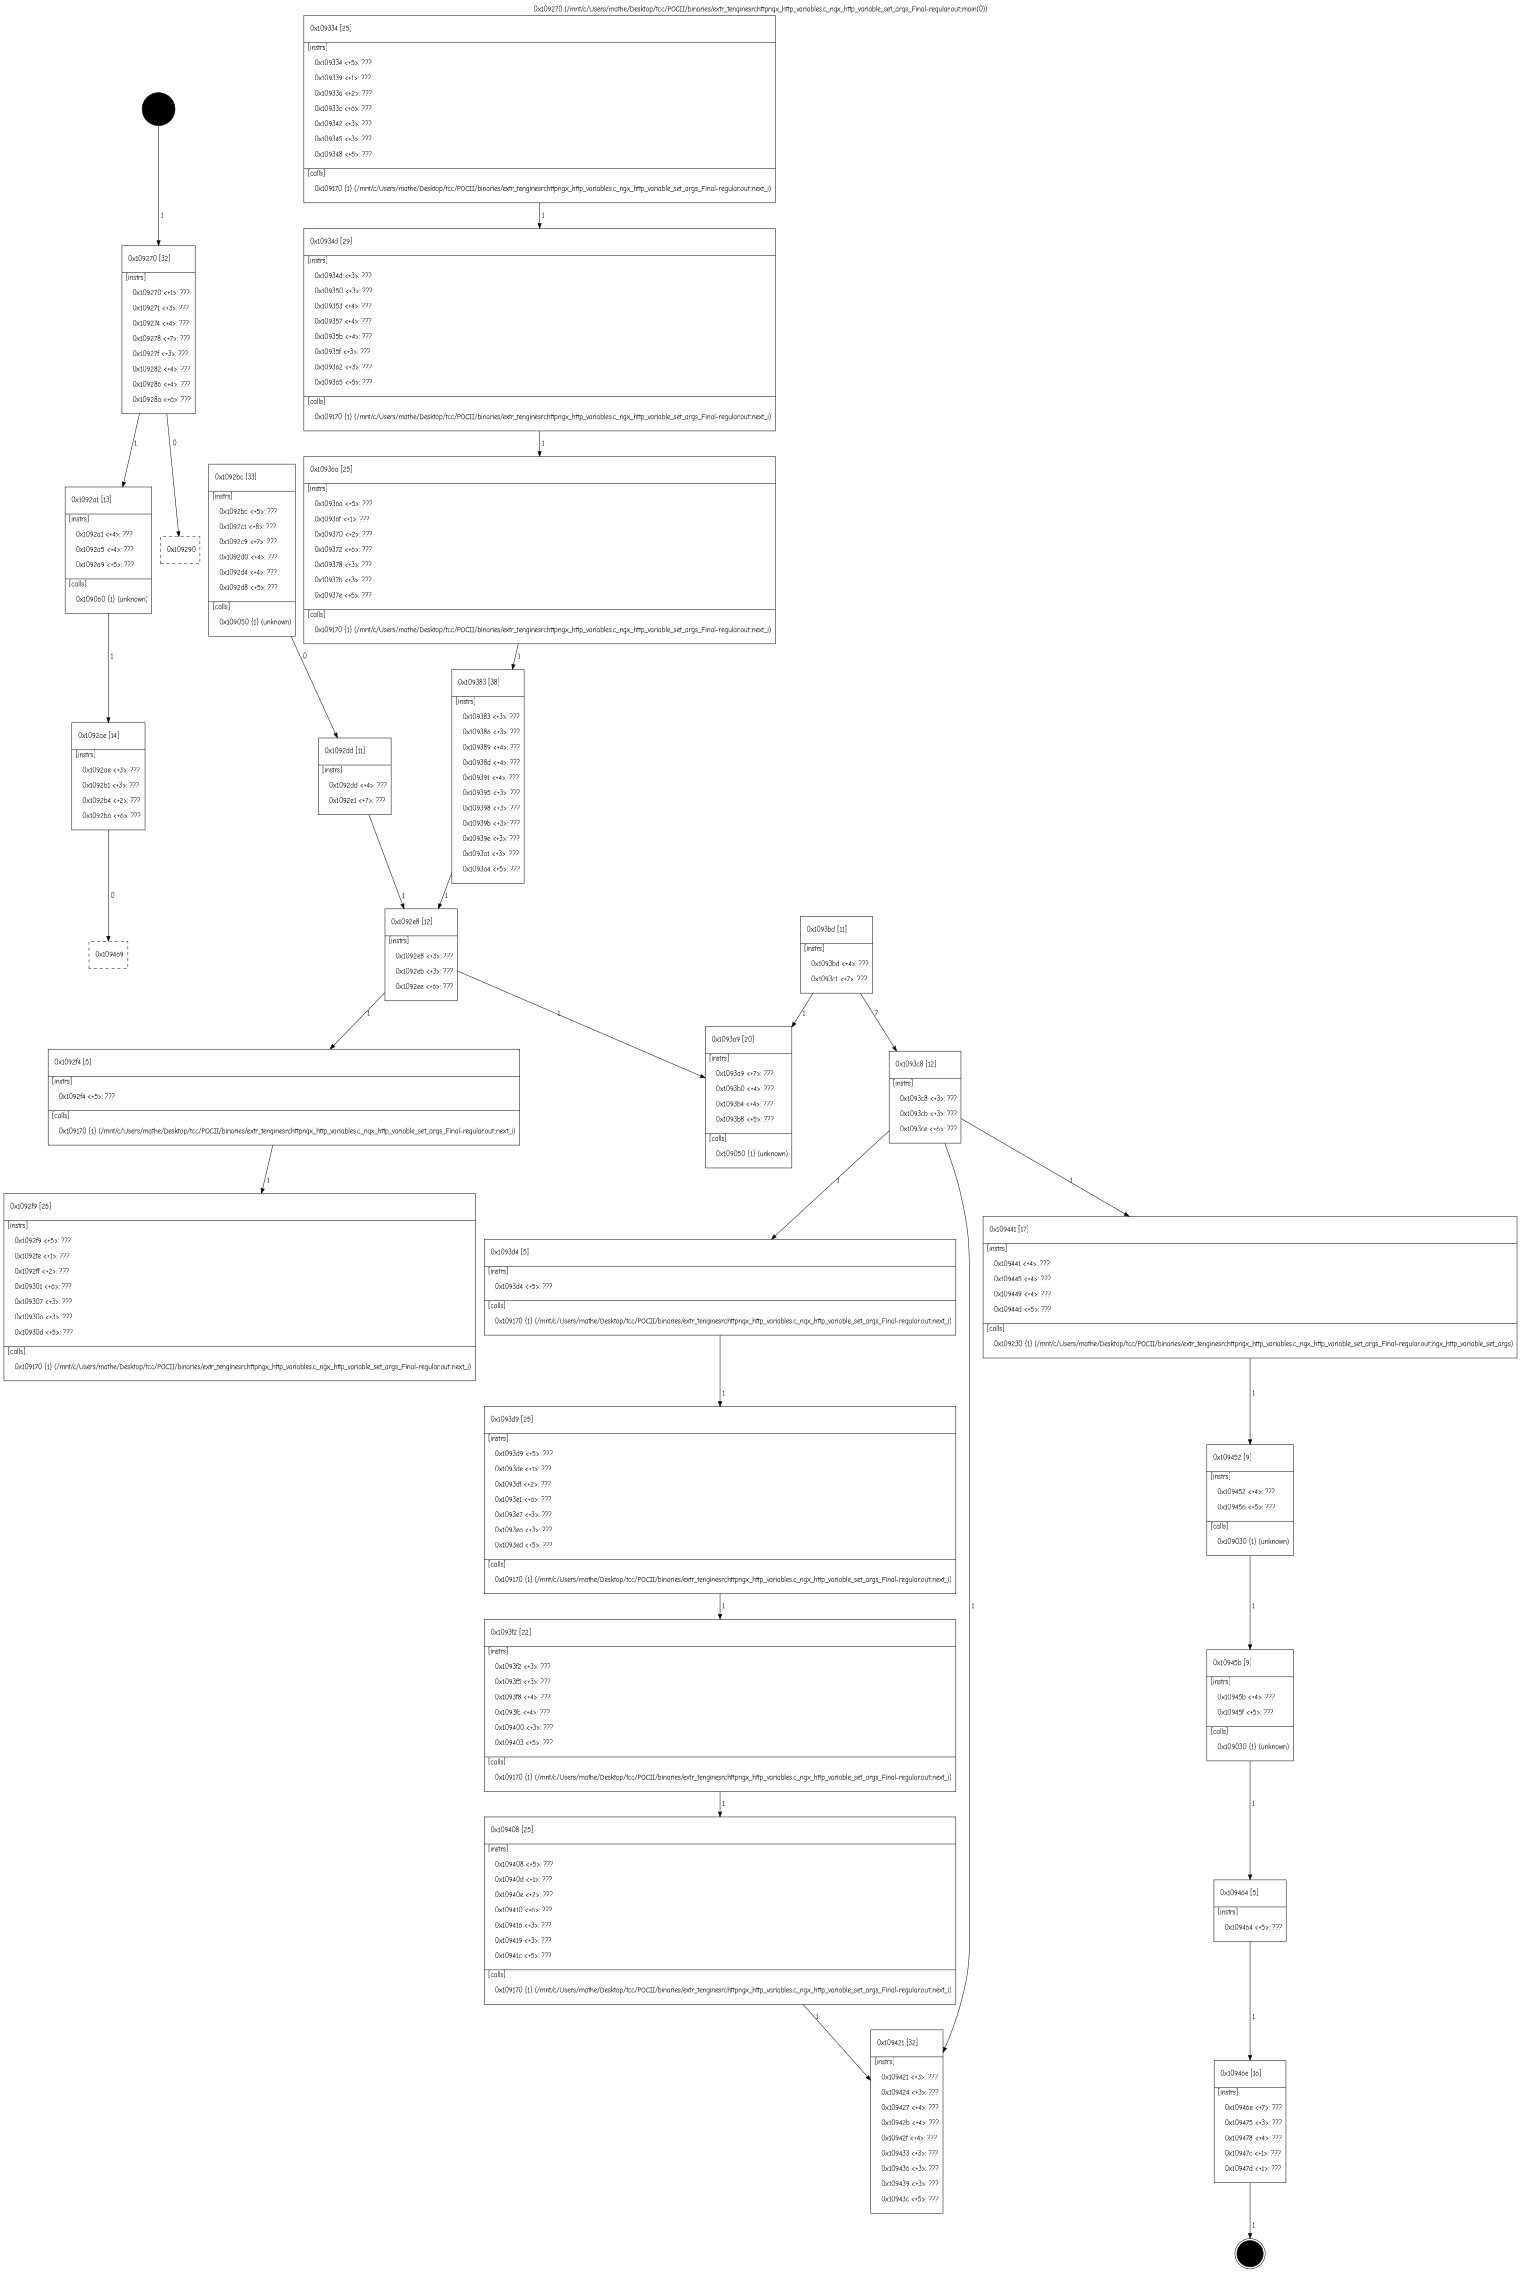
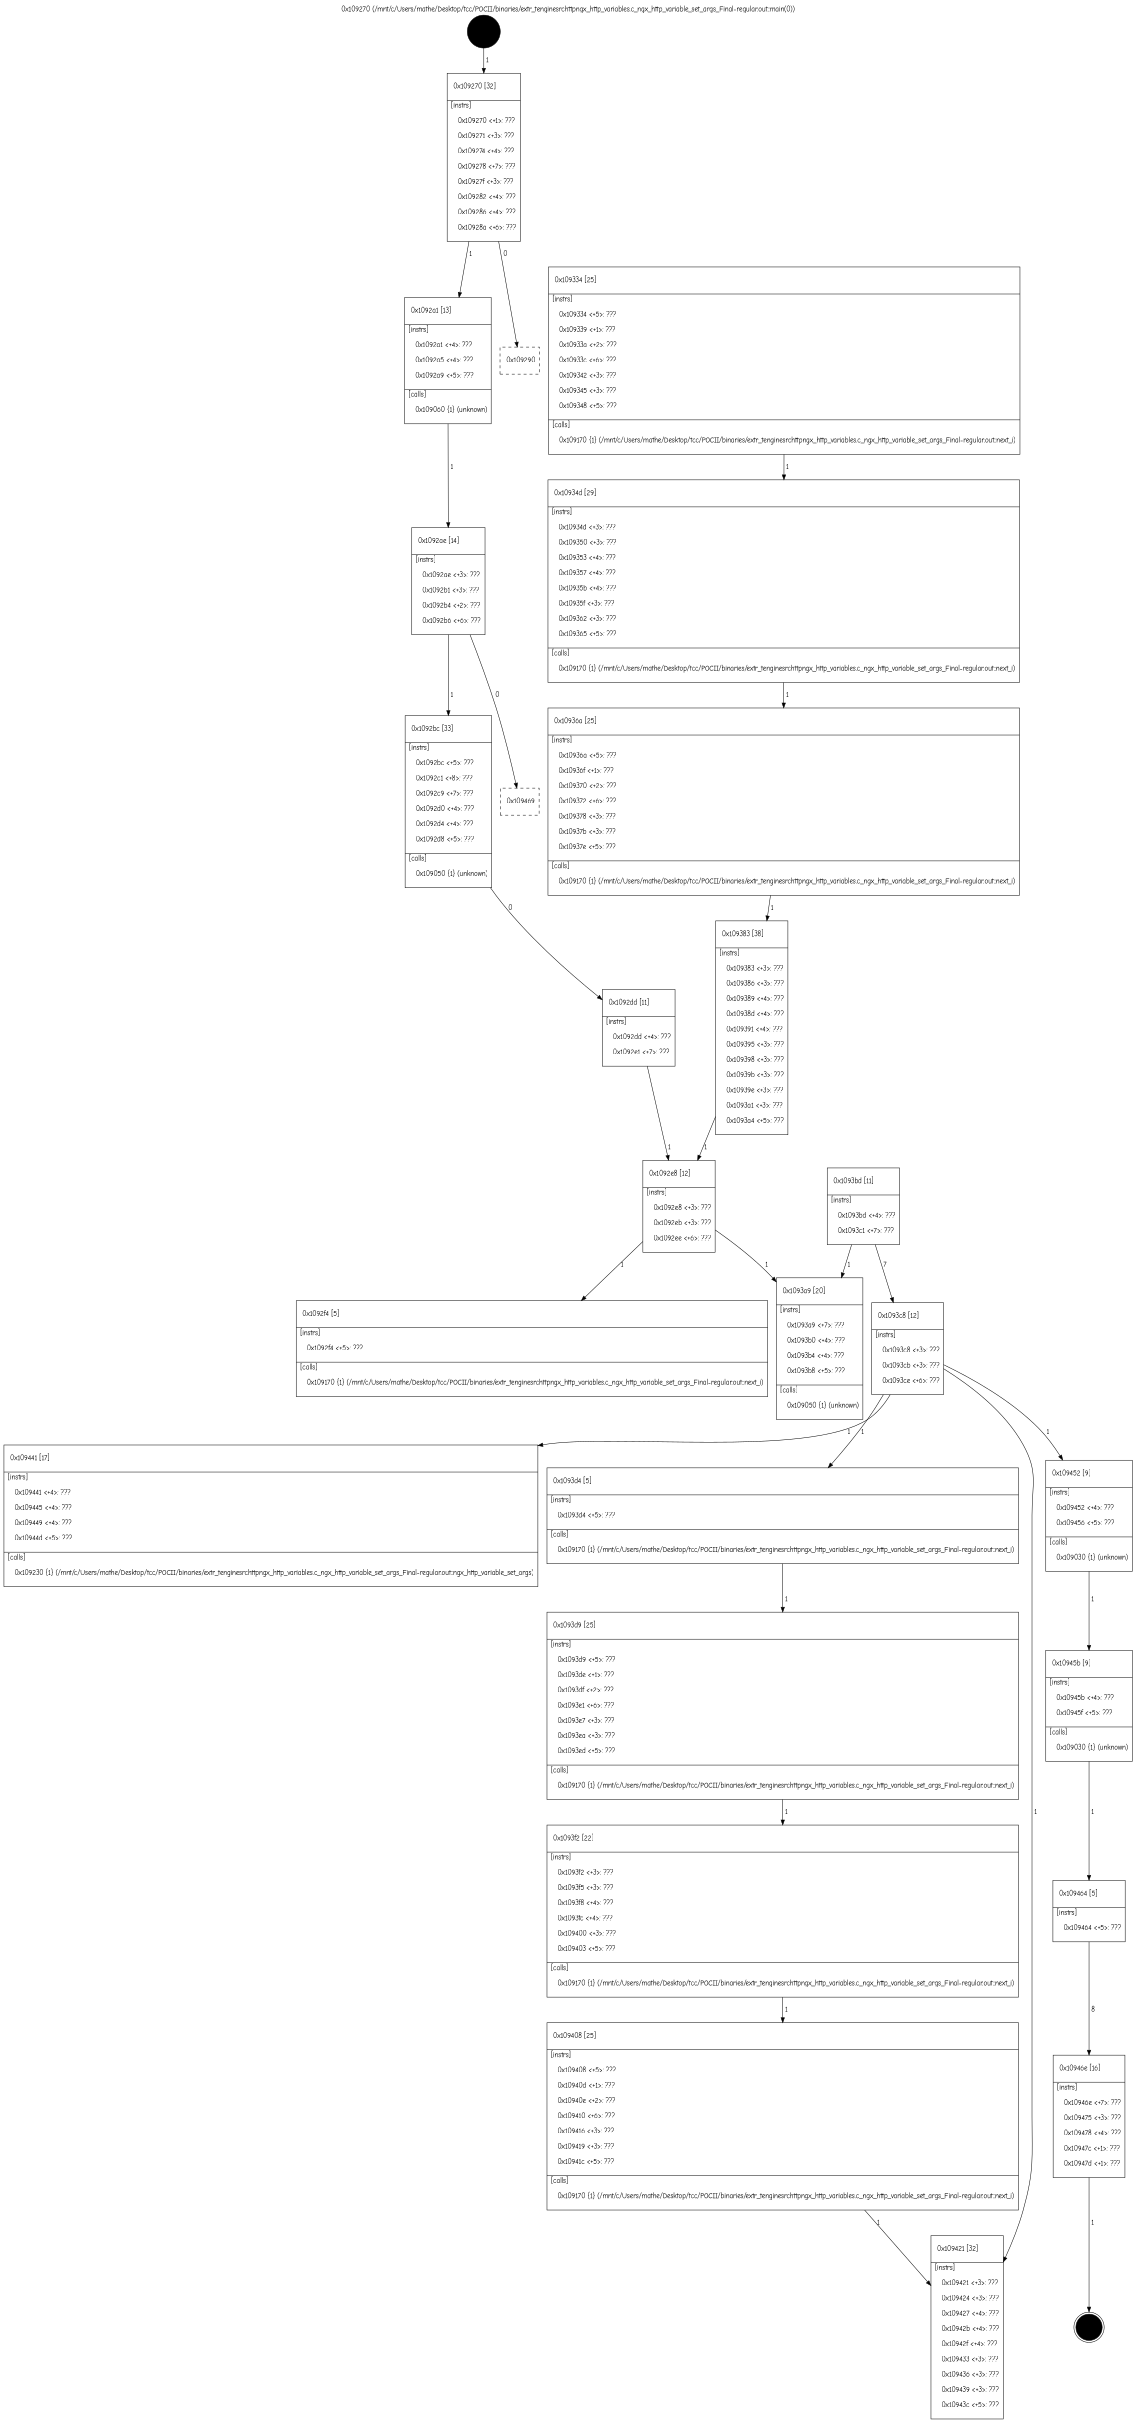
  digraph {
    fontname="Comic Neue"
    label="0x109270 (/mnt/c/Users/mathe/Desktop/tcc/POCII/binaries/extr_tenginesrchttpngx_http_variables.c_ngx_http_variable_set_args_Final-regular.out::main(0))"
    labelloc=t
    node [fontname="Comic Neue" shape=record]
    edge [fontname="Comic Neue"]
    Entry [fillcolor=black height=0.3 shape=circle style=filled width=0.3]
    n2 [label="{\n     0x109270 [32]\l\n     | [instrs]\l\n     &nbsp;&nbsp;0x109270 \<+1\>: ???\l\n     &nbsp;&nbsp;0x109271 \<+3\>: ???\l\n     &nbsp;&nbsp;0x109274 \<+4\>: ???\l\n     &nbsp;&nbsp;0x109278 \<+7\>: ???\l\n     &nbsp;&nbsp;0x10927f \<+3\>: ???\l\n     &nbsp;&nbsp;0x109282 \<+4\>: ???\l\n     &nbsp;&nbsp;0x109286 \<+4\>: ???\l\n     &nbsp;&nbsp;0x10928a \<+6\>: ???\l\n  }"]
    n3 [label="{\n     0x1092a1 [13]\l\n     | [instrs]\l\n     &nbsp;&nbsp;0x1092a1 \<+4\>: ???\l\n     &nbsp;&nbsp;0x1092a5 \<+4\>: ???\l\n     &nbsp;&nbsp;0x1092a9 \<+5\>: ???\l\n     | [calls]\l\n     &nbsp;&nbsp;0x109060 \{1\} (unknown)\l\n  }"]
    n4 [label="{\n     0x109290\l\n  }" style=dashed]
    n5 [label="{\n     0x1092ae [14]\l\n     | [instrs]\l\n     &nbsp;&nbsp;0x1092ae \<+3\>: ???\l\n     &nbsp;&nbsp;0x1092b1 \<+3\>: ???\l\n     &nbsp;&nbsp;0x1092b4 \<+2\>: ???\l\n     &nbsp;&nbsp;0x1092b6 \<+6\>: ???\l\n  }"]
    n6 [label="{\n     0x109469\l\n  }" style=dashed]
    n7 [label="{\n     0x1092bc [33]\l\n     | [instrs]\l\n     &nbsp;&nbsp;0x1092bc \<+5\>: ???\l\n     &nbsp;&nbsp;0x1092c1 \<+8\>: ???\l\n     &nbsp;&nbsp;0x1092c9 \<+7\>: ???\l\n     &nbsp;&nbsp;0x1092d0 \<+4\>: ???\l\n     &nbsp;&nbsp;0x1092d4 \<+4\>: ???\l\n     &nbsp;&nbsp;0x1092d8 \<+5\>: ???\l\n     | [calls]\l\n     &nbsp;&nbsp;0x109050 \{1\} (unknown)\l\n  }"]
    n8 [label="{\n     0x1092dd [11]\l\n     | [instrs]\l\n     &nbsp;&nbsp;0x1092dd \<+4\>: ???\l\n     &nbsp;&nbsp;0x1092e1 \<+7\>: ???\l\n  }"]
    n9 [label="{\n     0x1092e8 [12]\l\n     | [instrs]\l\n     &nbsp;&nbsp;0x1092e8 \<+3\>: ???\l\n     &nbsp;&nbsp;0x1092eb \<+3\>: ???\l\n     &nbsp;&nbsp;0x1092ee \<+6\>: ???\l\n  }"]
    Exit [fillcolor=black height=0.3 peripheries=2 shape=circle style=filled width=0.3]
    n11 [label="{\n     0x1093a9 [20]\l\n     | [instrs]\l\n     &nbsp;&nbsp;0x1093a9 \<+7\>: ???\l\n     &nbsp;&nbsp;0x1093b0 \<+4\>: ???\l\n     &nbsp;&nbsp;0x1093b4 \<+4\>: ???\l\n     &nbsp;&nbsp;0x1093b8 \<+5\>: ???\l\n     | [calls]\l\n     &nbsp;&nbsp;0x109050 \{1\} (unknown)\l\n  }"]
    n12 [label="{\n     0x1092f4 [5]\l\n     | [instrs]\l\n     &nbsp;&nbsp;0x1092f4 \<+5\>: ???\l\n     | [calls]\l\n     &nbsp;&nbsp;0x109170 \{1\} (/mnt/c/Users/mathe/Desktop/tcc/POCII/binaries/extr_tenginesrchttpngx_http_variables.c_ngx_http_variable_set_args_Final-regular.out::next_i)\l\n  }"]
-   n13 [label="{\n     0x1092f9 [25]\l\n     | [instrs]\l\n     &nbsp;&nbsp;0x1092f9 \<+5\>: ???\l\n     &nbsp;&nbsp;0x1092fe \<+1\>: ???\l\n     &nbsp;&nbsp;0x1092ff \<+2\>: ???\l\n     &nbsp;&nbsp;0x109301 \<+6\>: ???\l\n     &nbsp;&nbsp;0x109307 \<+3\>: ???\l\n     &nbsp;&nbsp;0x10930a \<+3\>: ???\l\n     &nbsp;&nbsp;0x10930d \<+5\>: ???\l\n     | [calls]\l\n     &nbsp;&nbsp;0x109170 \{1\} (/mnt/c/Users/mathe/Desktop/tcc/POCII/binaries/extr_tenginesrchttpngx_http_variables.c_ngx_http_variable_set_args_Final-regular.out::next_i)\l\n  }"]
    n14 [label="{\n     0x1093bd [11]\l\n     | [instrs]\l\n     &nbsp;&nbsp;0x1093bd \<+4\>: ???\l\n     &nbsp;&nbsp;0x1093c1 \<+7\>: ???\l\n  }"]
    n15 [label="{\n     0x1093c8 [12]\l\n     | [instrs]\l\n     &nbsp;&nbsp;0x1093c8 \<+3\>: ???\l\n     &nbsp;&nbsp;0x1093cb \<+3\>: ???\l\n     &nbsp;&nbsp;0x1093ce \<+6\>: ???\l\n  }"]
    n16 [label="{\n     0x109334 [25]\l\n     | [instrs]\l\n     &nbsp;&nbsp;0x109334 \<+5\>: ???\l\n     &nbsp;&nbsp;0x109339 \<+1\>: ???\l\n     &nbsp;&nbsp;0x10933a \<+2\>: ???\l\n     &nbsp;&nbsp;0x10933c \<+6\>: ???\l\n     &nbsp;&nbsp;0x109342 \<+3\>: ???\l\n     &nbsp;&nbsp;0x109345 \<+3\>: ???\l\n     &nbsp;&nbsp;0x109348 \<+5\>: ???\l\n     | [calls]\l\n     &nbsp;&nbsp;0x109170 \{1\} (/mnt/c/Users/mathe/Desktop/tcc/POCII/binaries/extr_tenginesrchttpngx_http_variables.c_ngx_http_variable_set_args_Final-regular.out::next_i)\l\n  }"]
    n17 [label="{\n     0x10934d [29]\l\n     | [instrs]\l\n     &nbsp;&nbsp;0x10934d \<+3\>: ???\l\n     &nbsp;&nbsp;0x109350 \<+3\>: ???\l\n     &nbsp;&nbsp;0x109353 \<+4\>: ???\l\n     &nbsp;&nbsp;0x109357 \<+4\>: ???\l\n     &nbsp;&nbsp;0x10935b \<+4\>: ???\l\n     &nbsp;&nbsp;0x10935f \<+3\>: ???\l\n     &nbsp;&nbsp;0x109362 \<+3\>: ???\l\n     &nbsp;&nbsp;0x109365 \<+5\>: ???\l\n     | [calls]\l\n     &nbsp;&nbsp;0x109170 \{1\} (/mnt/c/Users/mathe/Desktop/tcc/POCII/binaries/extr_tenginesrchttpngx_http_variables.c_ngx_http_variable_set_args_Final-regular.out::next_i)\l\n  }"]
    n18 [label="{\n     0x10936a [25]\l\n     | [instrs]\l\n     &nbsp;&nbsp;0x10936a \<+5\>: ???\l\n     &nbsp;&nbsp;0x10936f \<+1\>: ???\l\n     &nbsp;&nbsp;0x109370 \<+2\>: ???\l\n     &nbsp;&nbsp;0x109372 \<+6\>: ???\l\n     &nbsp;&nbsp;0x109378 \<+3\>: ???\l\n     &nbsp;&nbsp;0x10937b \<+3\>: ???\l\n     &nbsp;&nbsp;0x10937e \<+5\>: ???\l\n     | [calls]\l\n     &nbsp;&nbsp;0x109170 \{1\} (/mnt/c/Users/mathe/Desktop/tcc/POCII/binaries/extr_tenginesrchttpngx_http_variables.c_ngx_http_variable_set_args_Final-regular.out::next_i)\l\n  }"]
    n19 [label="{\n     0x109383 [38]\l\n     | [instrs]\l\n     &nbsp;&nbsp;0x109383 \<+3\>: ???\l\n     &nbsp;&nbsp;0x109386 \<+3\>: ???\l\n     &nbsp;&nbsp;0x109389 \<+4\>: ???\l\n     &nbsp;&nbsp;0x10938d \<+4\>: ???\l\n     &nbsp;&nbsp;0x109391 \<+4\>: ???\l\n     &nbsp;&nbsp;0x109395 \<+3\>: ???\l\n     &nbsp;&nbsp;0x109398 \<+3\>: ???\l\n     &nbsp;&nbsp;0x10939b \<+3\>: ???\l\n     &nbsp;&nbsp;0x10939e \<+3\>: ???\l\n     &nbsp;&nbsp;0x1093a1 \<+3\>: ???\l\n     &nbsp;&nbsp;0x1093a4 \<+5\>: ???\l\n  }"]
    n20 [label="{\n     0x109441 [17]\l\n     | [instrs]\l\n     &nbsp;&nbsp;0x109441 \<+4\>: ???\l\n     &nbsp;&nbsp;0x109445 \<+4\>: ???\l\n     &nbsp;&nbsp;0x109449 \<+4\>: ???\l\n     &nbsp;&nbsp;0x10944d \<+5\>: ???\l\n     | [calls]\l\n     &nbsp;&nbsp;0x109230 \{1\} (/mnt/c/Users/mathe/Desktop/tcc/POCII/binaries/extr_tenginesrchttpngx_http_variables.c_ngx_http_variable_set_args_Final-regular.out::ngx_http_variable_set_args)\l\n  }"]
    n21 [label="{\n     0x1093d4 [5]\l\n     | [instrs]\l\n     &nbsp;&nbsp;0x1093d4 \<+5\>: ???\l\n     | [calls]\l\n     &nbsp;&nbsp;0x109170 \{1\} (/mnt/c/Users/mathe/Desktop/tcc/POCII/binaries/extr_tenginesrchttpngx_http_variables.c_ngx_http_variable_set_args_Final-regular.out::next_i)\l\n  }"]
    n22 [label="{\n     0x109421 [32]\l\n     | [instrs]\l\n     &nbsp;&nbsp;0x109421 \<+3\>: ???\l\n     &nbsp;&nbsp;0x109424 \<+3\>: ???\l\n     &nbsp;&nbsp;0x109427 \<+4\>: ???\l\n     &nbsp;&nbsp;0x10942b \<+4\>: ???\l\n     &nbsp;&nbsp;0x10942f \<+4\>: ???\l\n     &nbsp;&nbsp;0x109433 \<+3\>: ???\l\n     &nbsp;&nbsp;0x109436 \<+3\>: ???\l\n     &nbsp;&nbsp;0x109439 \<+3\>: ???\l\n     &nbsp;&nbsp;0x10943c \<+5\>: ???\l\n  }"]
    n23 [label="{\n     0x109452 [9]\l\n     | [instrs]\l\n     &nbsp;&nbsp;0x109452 \<+4\>: ???\l\n     &nbsp;&nbsp;0x109456 \<+5\>: ???\l\n     | [calls]\l\n     &nbsp;&nbsp;0x109030 \{1\} (unknown)\l\n  }"]
    n24 [label="{\n     0x1093d9 [25]\l\n     | [instrs]\l\n     &nbsp;&nbsp;0x1093d9 \<+5\>: ???\l\n     &nbsp;&nbsp;0x1093de \<+1\>: ???\l\n     &nbsp;&nbsp;0x1093df \<+2\>: ???\l\n     &nbsp;&nbsp;0x1093e1 \<+6\>: ???\l\n     &nbsp;&nbsp;0x1093e7 \<+3\>: ???\l\n     &nbsp;&nbsp;0x1093ea \<+3\>: ???\l\n     &nbsp;&nbsp;0x1093ed \<+5\>: ???\l\n     | [calls]\l\n     &nbsp;&nbsp;0x109170 \{1\} (/mnt/c/Users/mathe/Desktop/tcc/POCII/binaries/extr_tenginesrchttpngx_http_variables.c_ngx_http_variable_set_args_Final-regular.out::next_i)\l\n  }"]
    n25 [label="{\n     0x10945b [9]\l\n     | [instrs]\l\n     &nbsp;&nbsp;0x10945b \<+4\>: ???\l\n     &nbsp;&nbsp;0x10945f \<+5\>: ???\l\n     | [calls]\l\n     &nbsp;&nbsp;0x109030 \{1\} (unknown)\l\n  }"]
    n26 [label="{\n     0x1093f2 [22]\l\n     | [instrs]\l\n     &nbsp;&nbsp;0x1093f2 \<+3\>: ???\l\n     &nbsp;&nbsp;0x1093f5 \<+3\>: ???\l\n     &nbsp;&nbsp;0x1093f8 \<+4\>: ???\l\n     &nbsp;&nbsp;0x1093fc \<+4\>: ???\l\n     &nbsp;&nbsp;0x109400 \<+3\>: ???\l\n     &nbsp;&nbsp;0x109403 \<+5\>: ???\l\n     | [calls]\l\n     &nbsp;&nbsp;0x109170 \{1\} (/mnt/c/Users/mathe/Desktop/tcc/POCII/binaries/extr_tenginesrchttpngx_http_variables.c_ngx_http_variable_set_args_Final-regular.out::next_i)\l\n  }"]
    n27 [label="{\n     0x109408 [25]\l\n     | [instrs]\l\n     &nbsp;&nbsp;0x109408 \<+5\>: ???\l\n     &nbsp;&nbsp;0x10940d \<+1\>: ???\l\n     &nbsp;&nbsp;0x10940e \<+2\>: ???\l\n     &nbsp;&nbsp;0x109410 \<+6\>: ???\l\n     &nbsp;&nbsp;0x109416 \<+3\>: ???\l\n     &nbsp;&nbsp;0x109419 \<+3\>: ???\l\n     &nbsp;&nbsp;0x10941c \<+5\>: ???\l\n     | [calls]\l\n     &nbsp;&nbsp;0x109170 \{1\} (/mnt/c/Users/mathe/Desktop/tcc/POCII/binaries/extr_tenginesrchttpngx_http_variables.c_ngx_http_variable_set_args_Final-regular.out::next_i)\l\n  }"]
    n28 [label="{\n     0x109464 [5]\l\n     | [instrs]\l\n     &nbsp;&nbsp;0x109464 \<+5\>: ???\l\n  }"]
    n29 [label="{\n     0x10946e [16]\l\n     | [instrs]\l\n     &nbsp;&nbsp;0x10946e \<+7\>: ???\l\n     &nbsp;&nbsp;0x109475 \<+3\>: ???\l\n     &nbsp;&nbsp;0x109478 \<+4\>: ???\l\n     &nbsp;&nbsp;0x10947c \<+1\>: ???\l\n     &nbsp;&nbsp;0x10947d \<+1\>: ???\l\n  }"]
    Entry -> n2 [label=" 1"]
    n2 -> n3 [label=" 1"]
    n2 -> n4 [label=" 0"]
    n3 -> n5 [label=" 1"]
    n5 -> n6 [label=" 0"]
+   n5 -> n7 [label=" 1"]
    n7 -> n8 [label=" 0"]
    n8 -> n9 [label=" 1"]
    n9 -> n11 [label=" 1"]
    n9 -> n12 [label=" 1"]
-   n12 -> n13 [label=" 1"]
    n14 -> n11 [label=" 1"]
    n14 -> n15 [label=" 7"]
    n15 -> n20 [label=" 1"]
    n15 -> n21 [label=" 1"]
    n15 -> n22 [label=" 1"]
    n16 -> n17 [label=" 1"]
    n17 -> n18 [label=" 1"]
    n18 -> n19 [label=" 1"]
    n19 -> n9 [label=" 1"]
-   n20 -> n23 [label=" 1"]
+   n15 -> n23 [label=" 1"]
    n21 -> n24 [label=" 1"]
    n23 -> n25 [label=" 1"]
    n24 -> n26 [label=" 1"]
    n25 -> n28 [label=" 1"]
    n26 -> n27 [label=" 1"]
    n27 -> n22 [label=" 1"]
-   n28 -> n29 [label=" 1"]
+   n28 -> n29 [label=" 8"]
    n29 -> Exit [label=" 1"]
  }
